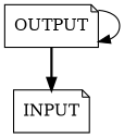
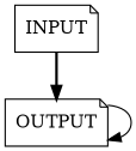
  digraph {
    node [shape=note]
    n1 [label=INPUT]
    n2 [label=OUTPUT]
-   n2 -> n1 [style=bold]
+   n1 -> n2 [style=bold]
    n2 -> n2 [style=solid]
  }
